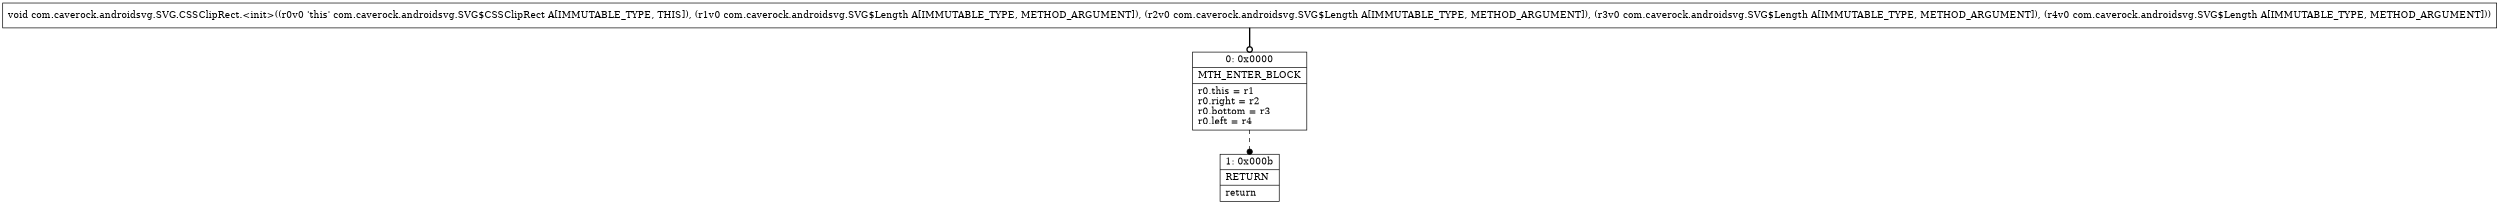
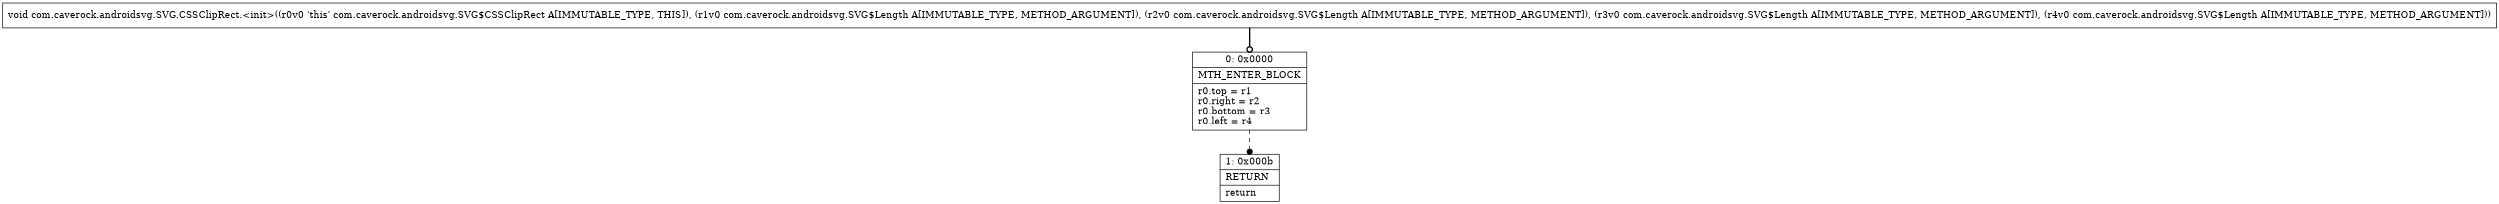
  digraph {
    node [shape=record]
-   n1 [label="{0\:\ 0x0000|MTH_ENTER_BLOCK\l|r0.this = r1\lr0.right = r2\lr0.bottom = r3\lr0.left = r4\l}"]
+   n1 [label="{0\:\ 0x0000|MTH_ENTER_BLOCK\l|r0.top = r1\lr0.right = r2\lr0.bottom = r3\lr0.left = r4\l}"]
    n2 [label="{1\:\ 0x000b|RETURN\l|return\l}"]
    n3 [label="{void com.caverock.androidsvg.SVG.CSSClipRect.\<init\>((r0v0 'this' com.caverock.androidsvg.SVG$CSSClipRect A[IMMUTABLE_TYPE, THIS]), (r1v0 com.caverock.androidsvg.SVG$Length A[IMMUTABLE_TYPE, METHOD_ARGUMENT]), (r2v0 com.caverock.androidsvg.SVG$Length A[IMMUTABLE_TYPE, METHOD_ARGUMENT]), (r3v0 com.caverock.androidsvg.SVG$Length A[IMMUTABLE_TYPE, METHOD_ARGUMENT]), (r4v0 com.caverock.androidsvg.SVG$Length A[IMMUTABLE_TYPE, METHOD_ARGUMENT])) }"]
    n1 -> n2 [style=dashed arrowhead=dot]
    n3 -> n1 [style=bold arrowhead=odot]
  }
